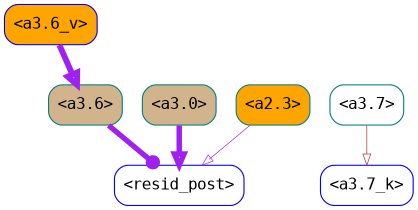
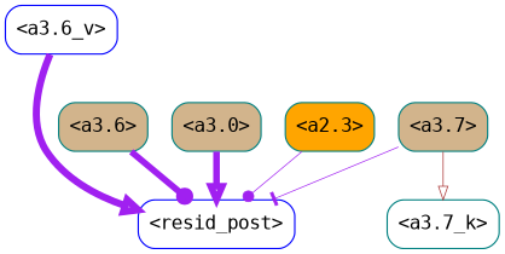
  strict digraph {
    fontname="DejaVu Sans Mono"
    splines=true
    node [color=teal fillcolor=white fontname="DejaVu Sans Mono" shape=box style="filled, rounded"]
    edge [arrowhead=onormal color=purple fontname="DejaVu Sans Mono" penwidth=0.6 style=solid]
    "<resid_post>" [color=blue]
-   "<a3.7>"
-   "<a3.7_k>" [color=blue]
+   "<a3.7>" [fillcolor=tan]
+   "<a3.7_k>"
    "<a3.6>" [fillcolor=tan]
    "<a3.0>" [fillcolor=tan]
    "<a2.3>" [fillcolor=orange]
-   "<a3.6_v>" [color=blue fillcolor=orange]
+   "<a3.6_v>" [color=blue]
+   "<a3.7>" -> "<resid_post>" [arrowhead=tee]
    "<a3.7>" -> "<a3.7_k>" [color=brown style=bold]
    "<a3.6>" -> "<resid_post>" [arrowhead=dot penwidth=4.7534414529800415]
    "<a3.0>" -> "<resid_post>" [penwidth=4.898576855659485 style=bold]
-   "<a2.3>" -> "<resid_post>" [style=bold]
-   "<a3.6_v>" -> "<a3.6>" [penwidth=5.297133803367615]
+   "<a2.3>" -> "<resid_post>" [arrowhead=dot style=bold]
+   "<a3.6_v>" -> "<resid_post>" [penwidth=5.297133803367615]
  }
